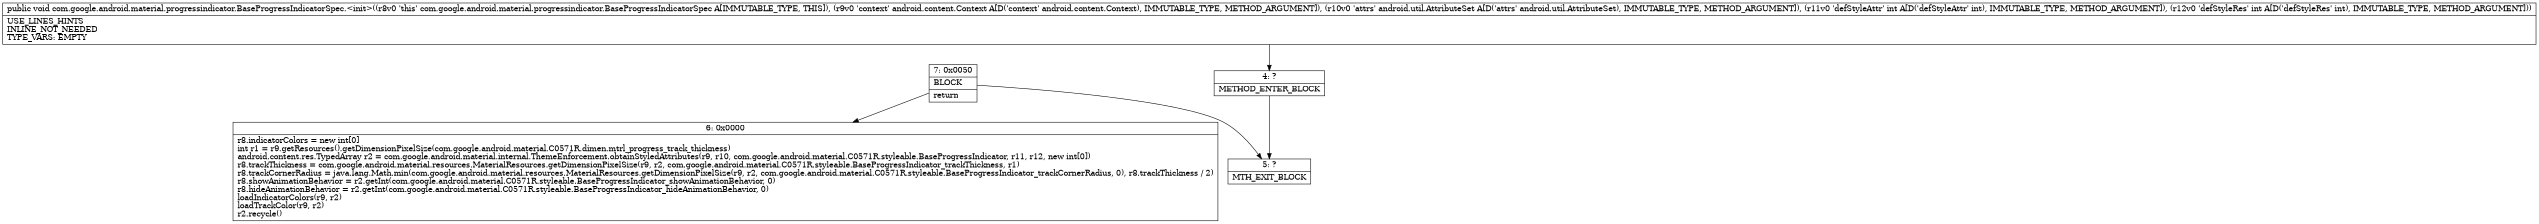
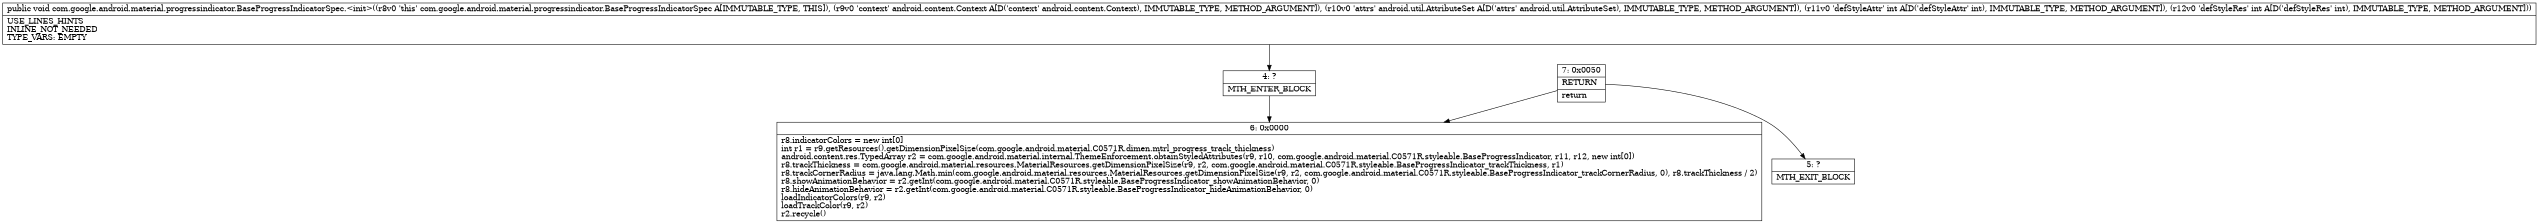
  digraph {
    node [shape=record]
-   n1 [label="{4\:\ ?|METHOD_ENTER_BLOCK\l}"]
+   n1 [label="{4\:\ ?|MTH_ENTER_BLOCK\l}"]
    n2 [label="{6\:\ 0x0000|r8.indicatorColors = new int[0]\lint r1 = r9.getResources().getDimensionPixelSize(com.google.android.material.C0571R.dimen.mtrl_progress_track_thickness)\landroid.content.res.TypedArray r2 = com.google.android.material.internal.ThemeEnforcement.obtainStyledAttributes(r9, r10, com.google.android.material.C0571R.styleable.BaseProgressIndicator, r11, r12, new int[0])\lr8.trackThickness = com.google.android.material.resources.MaterialResources.getDimensionPixelSize(r9, r2, com.google.android.material.C0571R.styleable.BaseProgressIndicator_trackThickness, r1)\lr8.trackCornerRadius = java.lang.Math.min(com.google.android.material.resources.MaterialResources.getDimensionPixelSize(r9, r2, com.google.android.material.C0571R.styleable.BaseProgressIndicator_trackCornerRadius, 0), r8.trackThickness \/ 2)\lr8.showAnimationBehavior = r2.getInt(com.google.android.material.C0571R.styleable.BaseProgressIndicator_showAnimationBehavior, 0)\lr8.hideAnimationBehavior = r2.getInt(com.google.android.material.C0571R.styleable.BaseProgressIndicator_hideAnimationBehavior, 0)\lloadIndicatorColors(r9, r2)\lloadTrackColor(r9, r2)\lr2.recycle()\l}"]
-   n3 [label="{7\:\ 0x0050|BLOCK\l|return\l}"]
+   n3 [label="{7\:\ 0x0050|RETURN\l|return\l}"]
    n4 [label="{5\:\ ?|MTH_EXIT_BLOCK\l}"]
    n5 [label="{public void com.google.android.material.progressindicator.BaseProgressIndicatorSpec.\<init\>((r8v0 'this' com.google.android.material.progressindicator.BaseProgressIndicatorSpec A[IMMUTABLE_TYPE, THIS]), (r9v0 'context' android.content.Context A[D('context' android.content.Context), IMMUTABLE_TYPE, METHOD_ARGUMENT]), (r10v0 'attrs' android.util.AttributeSet A[D('attrs' android.util.AttributeSet), IMMUTABLE_TYPE, METHOD_ARGUMENT]), (r11v0 'defStyleAttr' int A[D('defStyleAttr' int), IMMUTABLE_TYPE, METHOD_ARGUMENT]), (r12v0 'defStyleRes' int A[D('defStyleRes' int), IMMUTABLE_TYPE, METHOD_ARGUMENT]))  | USE_LINES_HINTS\lINLINE_NOT_NEEDED\lTYPE_VARS: EMPTY\l}"]
-   n1 -> n4
+   n1 -> n2
    n3 -> n2
    n3 -> n4
    n5 -> n1
  }
